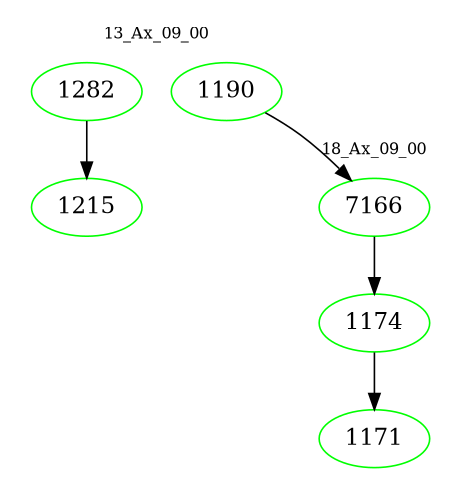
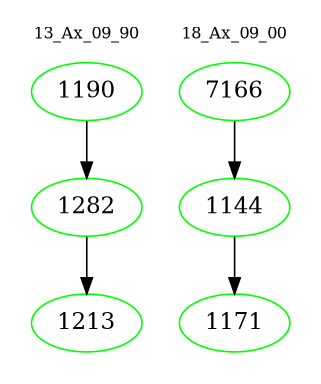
  digraph {
    node [color=green]
    edge [color=black]
    n1 [label=1190]
    n2 [label=1282]
-   n3 [label=1215]
+   n3 [label=1213]
    n4 [label=7166]
-   n5 [label=1174]
+   n5 [label=1144]
    n6 [label=1171]
    subgraph cluster_1 {
      color=white
      fontsize=10
-     label="13_Ax_09_00"
+     label="13_Ax_09_90"
      n1
      n2
      n3
    }
    subgraph cluster_2 {
      color=white
      fontsize=10
      label="18_Ax_09_00"
      n4
      n5
      n6
    }
-   n1 -> n4
+   n1 -> n2
    n2 -> n3
    n4 -> n5
    n5 -> n6
  }
